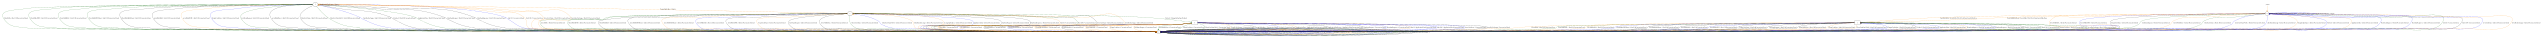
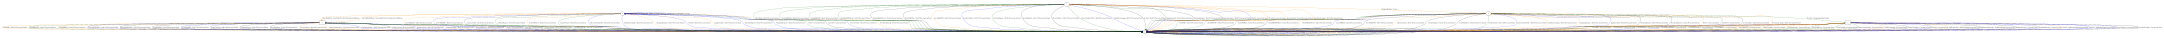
  digraph {
    fontname="EB Garamond"
    node [fontname="EB Garamond" shape=circle]
    edge [color=darkorange fontname="EB Garamond"]
    n1 [label=0]
    n2 [label=1 shape=box]
    n3 [label=2]
    n4 [label=3 shape=hexagon]
    n5 [label=7 shape=hexagon]
    n6 [label=5 shape=box]
-   __start0 [height=0 shape=none width=0]
    n1 -> n1 [color=darkgreen label="ClientHello / Empty"]
    n1 -> n1 [color=black label="ClientHelloDHE / Empty"]
    n1 -> n1 [color=blue label="ClientHelloDHEReset / Empty"]
    n1 -> n1 [color=blue label="ApplicationDataEmpty / Empty"]
    n1 -> n2 [label="ClientHelloRSA / ServerHelloTLSv12CertificateServerHelloDone"]
    n1 -> n2 [label="ClientHelloRSAReset / ServerHelloTLSv12CertificateServerHelloDone"]
    n1 -> n3 [label="ServerHelloRSA / Alert2.10ConnectionClosed"]
    n1 -> n3 [color=blue label="ServerHelloDHE / Alert2.10ConnectionClosed"]
    n1 -> n3 [color=black label="EmptyCertificate / Alert2.10ConnectionClosed"]
    n1 -> n3 [color=darkgreen label="CertificateRequest / Alert2.10ConnectionClosed"]
    n1 -> n3 [label="ServerHelloDone / Alert2.10ConnectionClosed"]
    n1 -> n3 [color=darkgreen label="ClientCertificate / Alert2.10ConnectionClosed"]
    n1 -> n3 [color=blue label="ClientCertificateVerify / Alert2.10ConnectionClosed"]
    n1 -> n3 [color=blue label="ClientKeyExchange / Alert2.10ConnectionClosed"]
    n1 -> n3 [label="ChangeCipherSpec / Alert2.10ConnectionClosed"]
    n1 -> n3 [color=blue label="Finished / Alert2.10ConnectionClosed"]
    n1 -> n3 [label="ApplicationData / Alert2.10ConnectionClosed"]
    n1 -> n3 [color=blue label="HeartbeatRequest / Alert2.10ConnectionClosed"]
    n1 -> n3 [color=blue label="HeartbeatResponse / Alert2.10ConnectionClosed"]
    n1 -> n3 [color=darkgreen label="Alert10 / ConnectionClosed"]
    n1 -> n3 [color=black label="Alert1100 / ConnectionClosed"]
    n1 -> n3 [color=blue label="ServerCertificate / Alert2.10ConnectionClosed"]
    n1 -> n3 [label="ServerKeyExchange / Alert2.10ConnectionClosed"]
    n2 -> n2 [color=black label="ApplicationDataEmpty / Empty"]
    n2 -> n3 [label="ClientHello / Alert2.10ConnectionClosed"]
    n2 -> n3 [color=darkgreen label="ClientHelloDHE / Alert2.10ConnectionClosed"]
    n2 -> n3 [label="ClientHelloRSA / Alert2.10ConnectionClosed"]
    n2 -> n3 [color=blue label="ClientHelloDHEReset / Alert2.10ConnectionClosed"]
    n2 -> n3 [color=black label="ClientHelloRSAReset / Alert2.10ConnectionClosed"]
    n2 -> n3 [color=black label="ServerHelloRSA / Alert2.10ConnectionClosed"]
    n2 -> n3 [color=blue label="ServerHelloDHE / Alert2.10ConnectionClosed"]
    n2 -> n3 [color=black label="EmptyCertificate / Alert2.48ConnectionClosed"]
    n2 -> n3 [color=black label="CertificateRequest / Alert2.10ConnectionClosed"]
    n2 -> n3 [color=black label="ServerHelloDone / Alert2.10ConnectionClosed"]
    n2 -> n3 [label="ClientCertificate / Alert2.45ConnectionClosed"]
    n2 -> n3 [label="ClientCertificateVerify / Alert2.10ConnectionClosed"]
    n2 -> n3 [color=blue label="ChangeCipherSpec / Alert2.10ConnectionClosed"]
    n2 -> n3 [color=black label="Finished / Alert2.10ConnectionClosed"]
    n2 -> n3 [color=blue label="ApplicationData / Alert2.10ConnectionClosed"]
    n2 -> n3 [label="HeartbeatRequest / Alert2.10ConnectionClosed"]
    n2 -> n3 [color=blue label="HeartbeatResponse / Alert2.10ConnectionClosed"]
    n2 -> n3 [color=black label="Alert10 / ConnectionClosed"]
    n2 -> n3 [color=darkgreen label="Alert1100 / ConnectionClosed"]
    n2 -> n3 [color=darkgreen label="ServerCertificate / Alert2.45ConnectionClosed"]
    n2 -> n3 [color=darkgreen label="ServerKeyExchange / Alert2.10ConnectionClosed"]
    n3 -> n3 [color=darkgreen label="ClientHello / x"]
    n3 -> n3 [color=darkgreen label="ClientHelloDHE / x"]
    n3 -> n3 [color=blue label="ClientHelloRSA / x"]
    n3 -> n3 [label="ClientHelloDHEReset / x"]
    n3 -> n3 [label="ClientHelloRSAReset / x"]
    n3 -> n3 [color=darkgreen label="ServerHelloRSA / x"]
    n3 -> n3 [color=blue label="ServerHelloDHE / x"]
    n3 -> n3 [color=darkgreen label="EmptyCertificate / x"]
    n3 -> n3 [color=blue label="CertificateRequest / x"]
    n3 -> n3 [color=blue label="ServerHelloDone / x"]
    n3 -> n3 [color=black label="ClientCertificate / x"]
    n3 -> n3 [color=darkgreen label="ClientCertificateVerify / x"]
    n3 -> n3 [color=blue label="ClientKeyExchange / x"]
    n3 -> n3 [color=black label="ChangeCipherSpec / x"]
    n3 -> n3 [color=blue label="Finished / x"]
    n3 -> n3 [color=black label="ApplicationData / x"]
    n3 -> n3 [label="ApplicationDataEmpty / x"]
    n3 -> n3 [label="HeartbeatRequest / x"]
    n3 -> n3 [color=darkgreen label="HeartbeatResponse / x"]
    n3 -> n3 [color=blue label="Alert10 / x"]
    n3 -> n3 [color=darkgreen label="Alert1100 / x"]
    n3 -> n3 [color=black label="ServerCertificate / x"]
    n3 -> n3 [color=black label="ServerKeyExchange / x"]
    n4 -> n3 [color=darkgreen label="ClientHello / Alert2.10ConnectionClosed"]
    n4 -> n3 [color=darkgreen label="ClientHelloDHE / Alert2.10ConnectionClosed"]
    n4 -> n3 [color=darkgreen label="ClientHelloRSA / Alert2.10ConnectionClosed"]
    n4 -> n3 [color=darkgreen label="ClientHelloDHEReset / Alert2.10ConnectionClosed"]
    n4 -> n3 [color=black label="ClientHelloRSAReset / Alert2.10ConnectionClosed"]
    n4 -> n3 [color=black label="ServerHelloRSA / Alert2.10ConnectionClosed"]
    n4 -> n3 [label="ServerHelloDHE / Alert2.10ConnectionClosed"]
    n4 -> n3 [color=blue label="EmptyCertificate / Alert2.10ConnectionClosed"]
    n4 -> n3 [color=darkgreen label="CertificateRequest / Alert2.10ConnectionClosed"]
    n4 -> n3 [color=black label="ServerHelloDone / Alert2.10ConnectionClosed"]
    n4 -> n3 [color=black label="ClientCertificate / Alert2.10ConnectionClosed"]
    n4 -> n3 [color=darkgreen label="ClientCertificateVerify / Alert2.80ConnectionClosed"]
    n4 -> n3 [color=blue label="ClientKeyExchange / Alert2.10ConnectionClosed"]
    n4 -> n3 [color=black label="Finished / Alert2.10ConnectionClosed"]
    n4 -> n3 [color=darkgreen label="ApplicationData / Alert2.10ConnectionClosed"]
    n4 -> n3 [color=black label="HeartbeatRequest / Alert2.10ConnectionClosed"]
    n4 -> n3 [color=black label="HeartbeatResponse / Alert2.10ConnectionClosed"]
    n4 -> n3 [color=blue label="Alert10 / ConnectionClosed"]
    n4 -> n3 [label="Alert1100 / ConnectionClosed"]
    n4 -> n3 [label="ServerCertificate / Alert2.10ConnectionClosed"]
    n4 -> n3 [label="ServerKeyExchange / Alert2.10ConnectionClosed"]
    n4 -> n4 [label="ApplicationDataEmpty / Empty"]
    n4 -> n5 [label="ChangeCipherSpec / Empty"]
    n5 -> n3 [color=darkgreen label="ClientHello / Alert2.10ConnectionClosed"]
    n5 -> n3 [color=darkgreen label="ClientHelloDHE / Alert2.10ConnectionClosed"]
    n5 -> n3 [color=black label="ClientHelloRSA / Alert2.10ConnectionClosed"]
    n5 -> n3 [color=black label="ClientHelloDHEReset / Alert2.10ConnectionClosed"]
    n5 -> n3 [label="ClientHelloRSAReset / Alert2.10ConnectionClosed"]
    n5 -> n3 [color=blue label="ServerHelloRSA / Alert2.10ConnectionClosed"]
    n5 -> n3 [color=black label="ServerHelloDHE / Alert2.10ConnectionClosed"]
    n5 -> n3 [label="EmptyCertificate / Alert2.10ConnectionClosed"]
    n5 -> n3 [color=black label="CertificateRequest / Alert2.10ConnectionClosed"]
    n5 -> n3 [color=black label="ServerHelloDone / Alert2.10ConnectionClosed"]
    n5 -> n3 [color=darkgreen label="ClientCertificate / Alert2.10ConnectionClosed"]
    n5 -> n3 [color=blue label="ClientCertificateVerify / Alert2.10ConnectionClosed"]
    n5 -> n3 [label="ClientKeyExchange / Alert2.10ConnectionClosed"]
    n5 -> n3 [label="ChangeCipherSpec / Alert2.10ConnectionClosed"]
    n5 -> n3 [color=blue label="ApplicationData / Alert2.10ConnectionClosed"]
    n5 -> n3 [color=black label="HeartbeatRequest / Alert2.10ConnectionClosed"]
    n5 -> n3 [color=black label="HeartbeatResponse / Alert2.10ConnectionClosed"]
    n5 -> n3 [label="Alert10 / ConnectionClosed"]
    n5 -> n3 [color=darkgreen label="Alert1100 / ConnectionClosed"]
    n5 -> n3 [color=black label="ServerCertificate / Alert2.10ConnectionClosed"]
    n5 -> n3 [label="ServerKeyExchange / Alert2.10ConnectionClosed"]
    n5 -> n5 [label="ApplicationDataEmpty / Empty"]
    n5 -> n6 [color=darkgreen label="Finished / ChangeCipherSpecFinished"]
    n6 -> n3 [label="ClientHello / ConnectionClosed"]
    n6 -> n3 [label="ClientHelloDHE / ConnectionClosed"]
    n6 -> n3 [color=black label="ClientHelloRSA / ConnectionClosed"]
    n6 -> n3 [color=blue label="ClientHelloDHEReset / ConnectionClosed"]
    n6 -> n3 [label="ClientHelloRSAReset / ConnectionClosed"]
    n6 -> n3 [color=black label="ServerHelloRSA / ConnectionClosed"]
    n6 -> n3 [label="ServerHelloDHE / ConnectionClosed"]
    n6 -> n3 [label="EmptyCertificate / ConnectionClosed"]
    n6 -> n3 [label="CertificateRequest / ConnectionClosed"]
    n6 -> n3 [color=darkgreen label="ServerHelloDone / ConnectionClosed"]
    n6 -> n3 [color=darkgreen label="ClientCertificate / ConnectionClosed"]
    n6 -> n3 [color=darkgreen label="ClientCertificateVerify / ConnectionClosed"]
    n6 -> n3 [label="ClientKeyExchange / ConnectionClosed"]
    n6 -> n3 [color=black label="ChangeCipherSpec / ConnectionClosed"]
    n6 -> n3 [color=blue label="Finished / ConnectionClosed"]
    n6 -> n3 [label="ApplicationData / ApplicationDataConnectionClosed"]
    n6 -> n3 [color=black label="ApplicationDataEmpty / ApplicationDataConnectionClosed"]
    n6 -> n3 [color=black label="HeartbeatRequest / ConnectionClosed"]
    n6 -> n3 [color=blue label="HeartbeatResponse / ConnectionClosed"]
    n6 -> n3 [label="Alert10 / ApplicationDataConnectionClosed"]
    n6 -> n3 [color=blue label="Alert1100 / ApplicationDataConnectionClosed"]
    n6 -> n3 [color=blue label="ServerCertificate / ConnectionClosed"]
    n6 -> n3 [color=black label="ServerKeyExchange / ConnectionClosed"]
-   __start0 -> n1
  }
